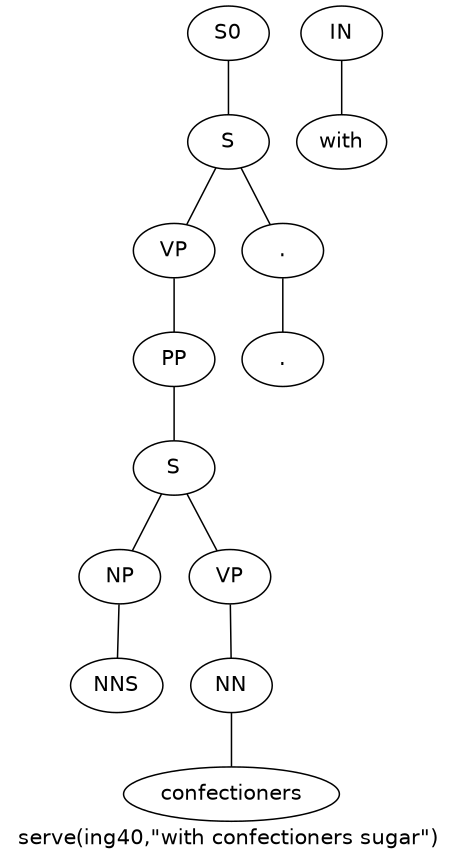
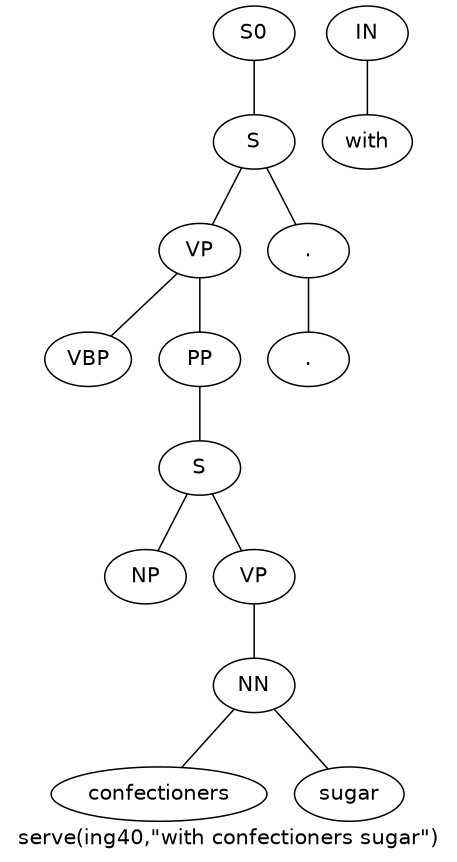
  graph {
    fontname="DejaVu Sans"
    label="serve(ing40,\"with confectioners sugar\")"
    node [fontname="DejaVu Sans"]
    edge [fontname="DejaVu Sans"]
    n1 [label=S0]
    n2 [label=S]
    n3 [label=VP]
    n4 [label="."]
+   n5 [label=VBP]
    n6 [label=PP]
    n7 [label="."]
    n8 [label=S]
    n9 [label=IN]
    n10 [label=with]
    n11 [label=NP]
    n12 [label=VP]
-   n13 [label=NNS]
    n14 [label=NN]
    n15 [label=confectioners]
+   n16 [label=sugar]
    n1 -- n2
    n2 -- n3
    n2 -- n4
+   n3 -- n5
    n3 -- n6
    n4 -- n7
    n6 -- n8
    n8 -- n11
    n8 -- n12
    n9 -- n10
-   n11 -- n13
    n12 -- n14
    n14 -- n15
+   n14 -- n16
  }
